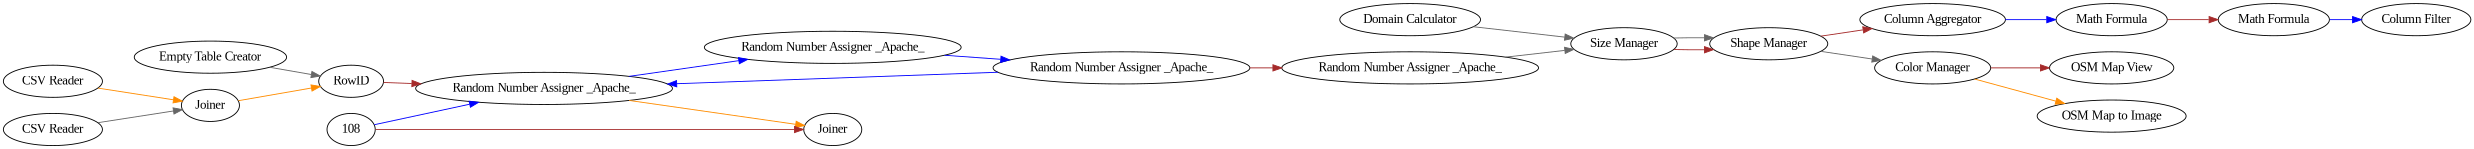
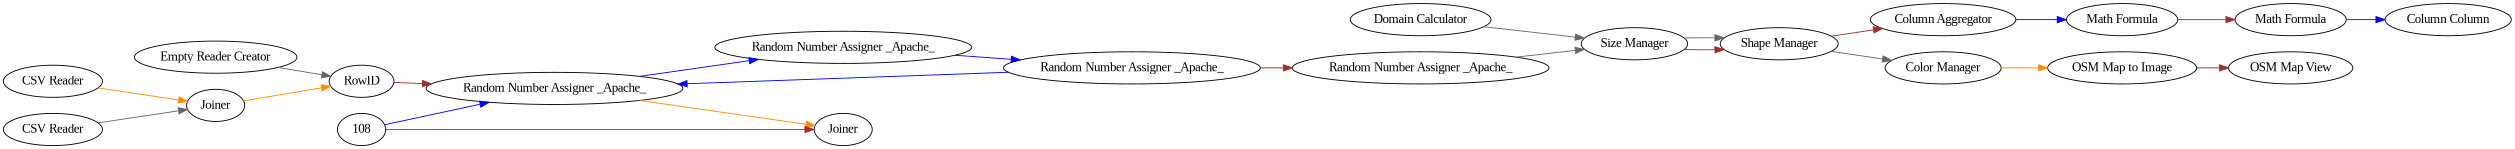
  digraph {
    fontname="Liberation Serif"
    rankdir=LR
    node [fontname="Liberation Serif"]
    edge [color=brown fontname="Liberation Serif"]
    n1 [label="Random Number Assigner _Apache_"]
    n2 [label="Random Number Assigner _Apache_"]
    n3 [label=Joiner]
    n4 [label="Random Number Assigner _Apache_"]
-   n5 [label="Empty Table Creator"]
+   n5 [label="Empty Reader Creator"]
    n6 [label=RowID]
    n7 [label="Math Formula"]
    n8 [label="Math Formula"]
-   n9 [label="Column Filter"]
+   n9 [label="Column Column"]
    n10 [label="Column Aggregator"]
    n11 [label="Random Number Assigner _Apache_"]
    n12 [label="Size Manager"]
    n13 [label="Shape Manager"]
    n14 [label="Color Manager"]
    n15 [label="OSM Map View"]
    n16 [label="OSM Map to Image"]
    n17 [label="Domain Calculator"]
    n18 [label="CSV Reader"]
    n19 [label=Joiner]
    n20 [label="CSV Reader"]
    108
    n1 -> n2 [color=blue]
    n1 -> n3 [color=darkorange]
    n2 -> n4 [color=blue]
    n4 -> n1 [color=blue]
    n4 -> n11
    n5 -> n6 [color=gray40]
    n6 -> n1
    n7 -> n8
    n8 -> n9 [color=blue]
    n10 -> n7 [color=blue]
    n11 -> n12 [color=gray40]
    n12 -> n13
    n12 -> n13 [color=gray40]
    n13 -> n10
    n13 -> n14 [color=gray40]
-   n14 -> n15
+   n16 -> n15
    n14 -> n16 [color=darkorange]
    n17 -> n12 [color=gray40]
    n18 -> n19 [color=darkorange]
    n19 -> n6 [color=darkorange]
    n20 -> n19 [color=gray40]
    108 -> n1 [color=blue]
    108 -> n3
  }
